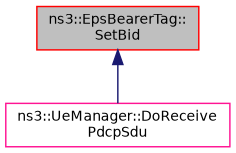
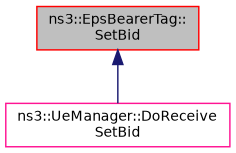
  digraph {
    rankdir=TB
    node [fontname=Helvetica fontsize=10 shape=record style=filled]
    n1 [color=red fillcolor=grey75 fontcolor=black height=0.2 label="ns3::EpsBearerTag::\lSetBid" width=0.4]
-   n2 [color=deeppink fillcolor=white height=0.2 label="ns3::UeManager::DoReceive\lPdcpSdu" width=0.4]
+   n2 [color=deeppink fillcolor=white height=0.2 label="ns3::UeManager::DoReceive\lSetBid" width=0.4]
    n1 -> n2 [color=midnightblue dir=back fontname=Helvetica fontsize=10 labelfontname=Helvetica labelfontsize=10 style=solid]
  }
